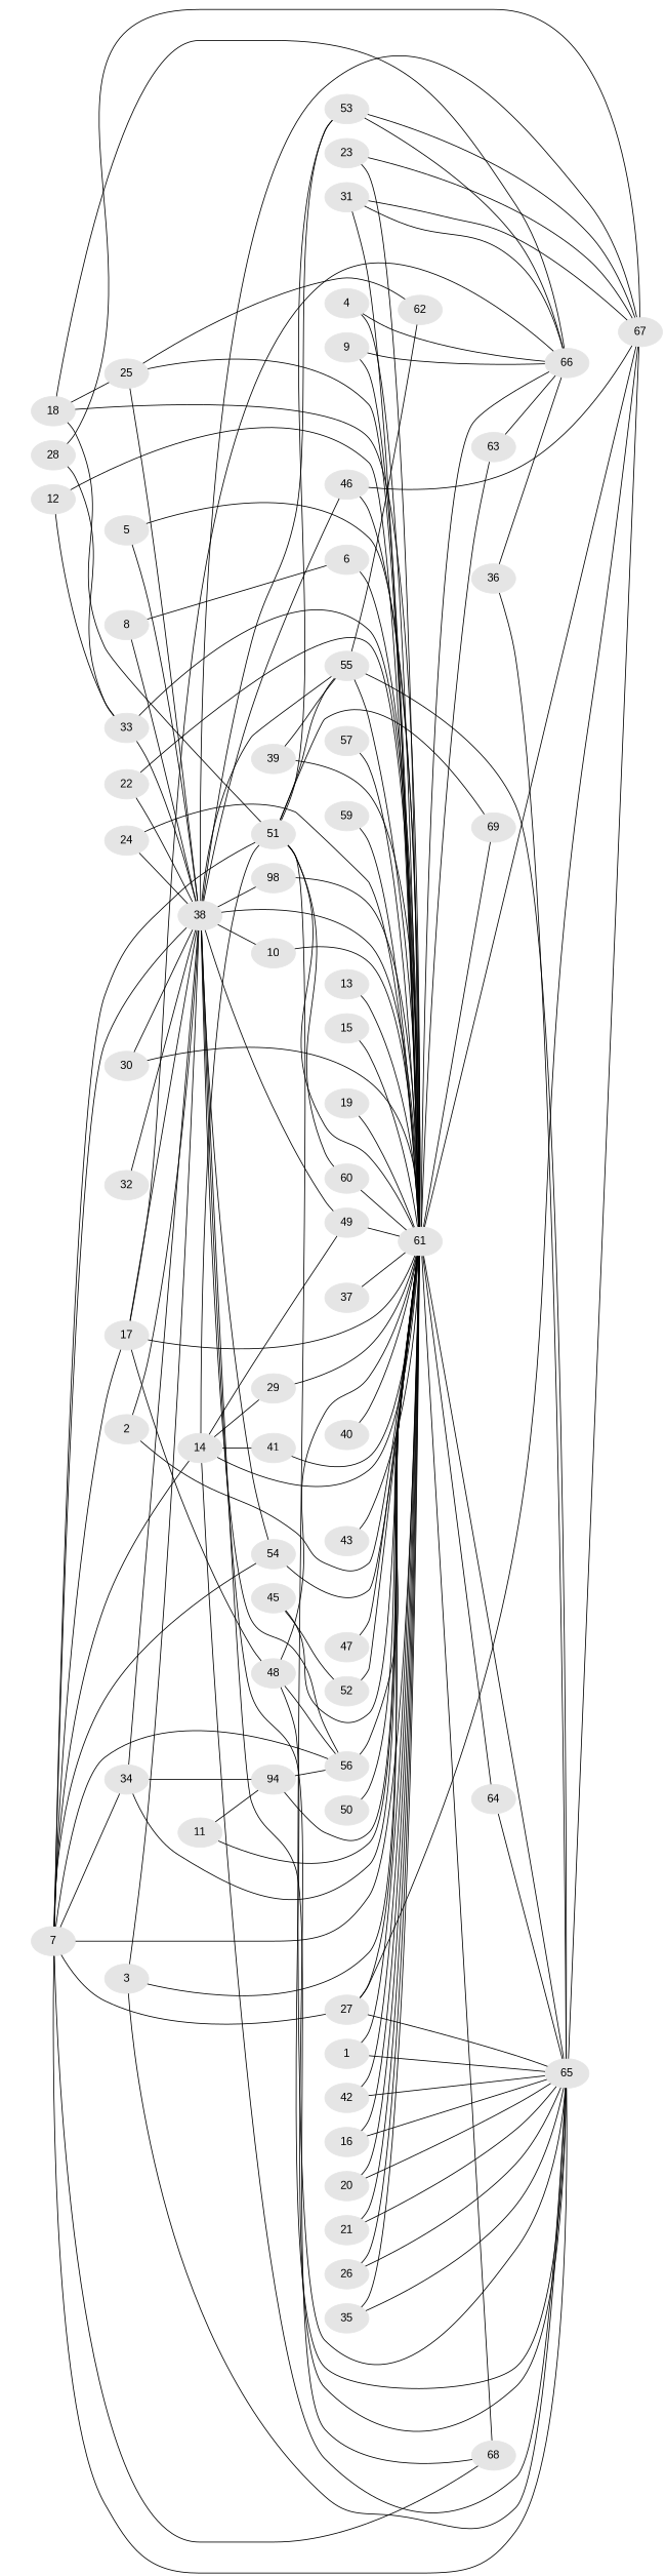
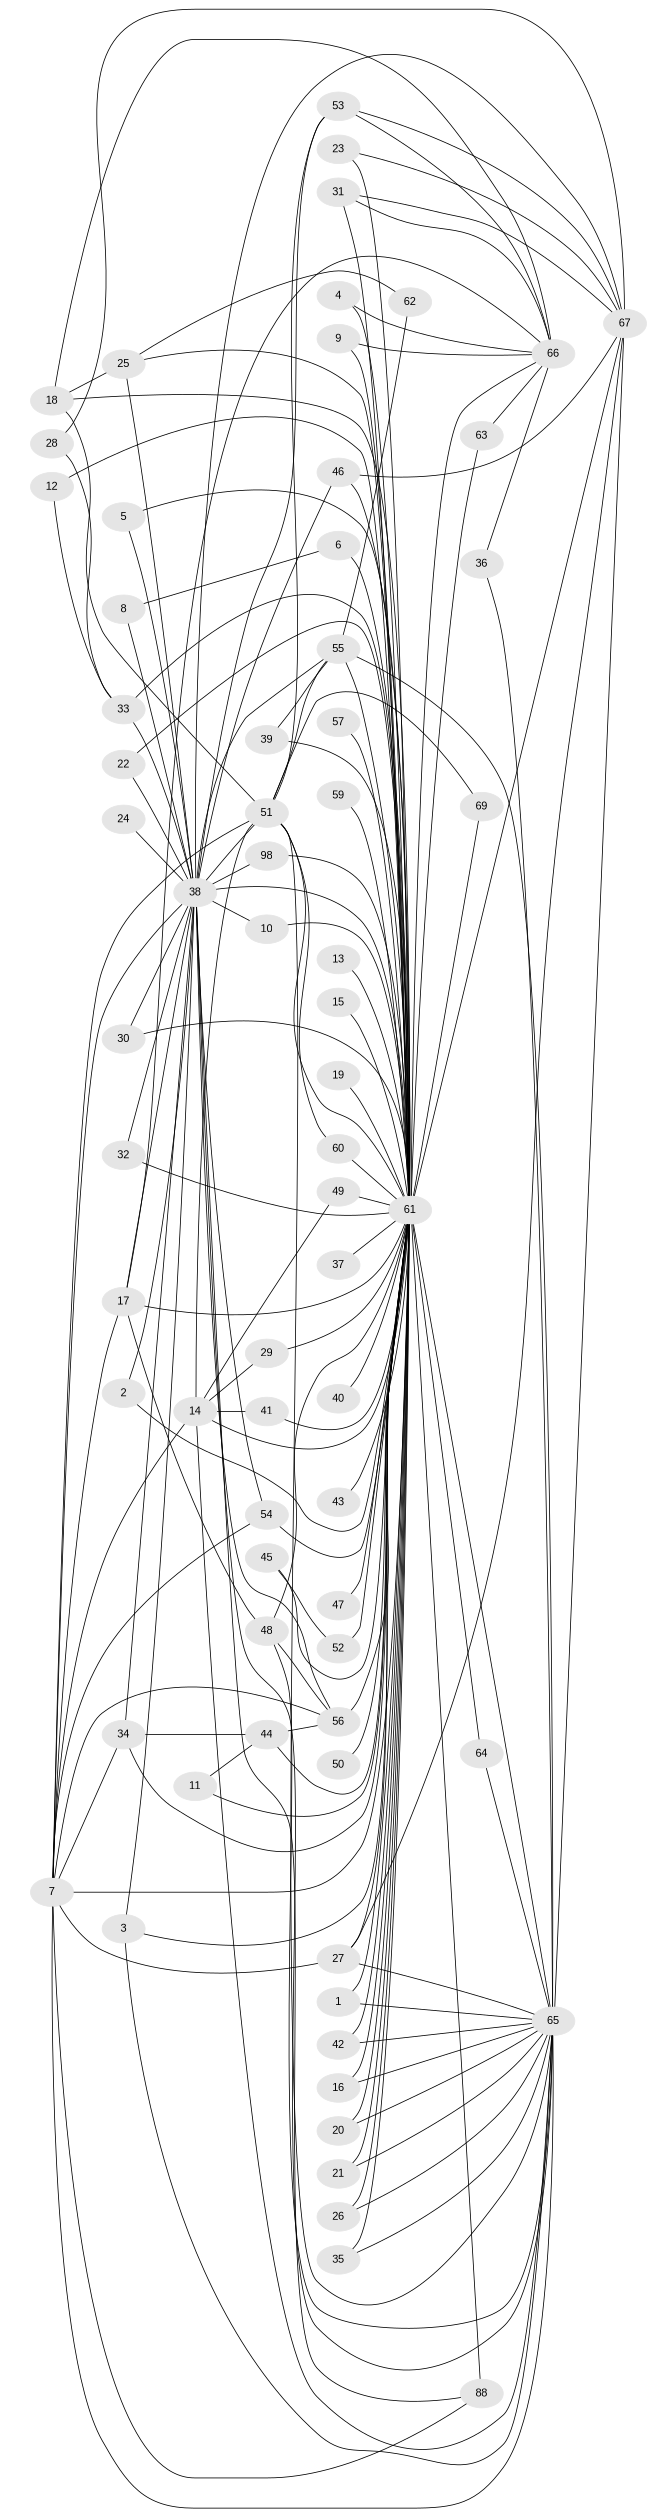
  graph {
    fontname="Liberation Sans"
    rankdir=LR
    node [color=gray90 fontname="Liberation Sans" style=filled]
    edge [fontname="Liberation Sans" weight=1.0]
    1
    61
    65
    66
-   68
+   68 [label=88]
    67
    69
    63
    64
    2
    38
    51
    54
    56
    10
    46
    53
    55
    n19 [label=98]
    3
    4
    5
    6
    7
    14
    17
    27
    34
    29
    41
    49
    48
-   44 [label=94]
+   44
    60
    8
    9
    11
    12
    33
    13
    15
    16
    18
    25
    62
    19
    20
    21
    22
    23
    24
    26
    28
    30
    31
    32
    35
    36
    37
    39
    40
    42
    43
    45
    52
    47
    50
    57
    59
    1 -- 61
    1 -- 65
    61 -- 65 [weight=7.0]
    61 -- 66 [weight=2.0]
    61 -- 68 [weight=2.0]
    61 -- 67 [weight=2.0]
    61 -- 69
    61 -- 63
    61 -- 64
    65 -- 67
    63 -- 66
    64 -- 65
    2 -- 61
    2 -- 38
    38 -- 61 [weight=12.0]
    38 -- 65 [weight=3.0]
    38 -- 68
    38 -- 67
-   38 -- 49
+   38 -- 51
    38 -- 54 [weight=2.0]
    38 -- 56 [weight=2.0]
    38 -- 10
    38 -- 46
    38 -- 53 [weight=3.0]
    38 -- 55 [weight=2.0]
    38 -- n19
    51 -- 61 [weight=3.0]
    51 -- 65
    51 -- 69
    51 -- 53
    51 -- 55
    51 -- 60
    54 -- 61
    56 -- 61
    10 -- 61
    46 -- 61
    46 -- 67
    53 -- 66
    53 -- 67
    55 -- 61
    55 -- 65
    55 -- 62
    n19 -- 61
    3 -- 61
    3 -- 65
    3 -- 38
    4 -- 61
    4 -- 66
    5 -- 61
    5 -- 38
    6 -- 61 [weight=2.0]
    7 -- 61 [weight=8.0]
    7 -- 65
    7 -- 68
    7 -- 38 [weight=2.0]
    7 -- 51
    7 -- 54
    7 -- 56
    7 -- 14
    7 -- 17
    7 -- 27
    7 -- 34
    14 -- 61 [weight=2.0]
    14 -- 65
    14 -- 51
    14 -- 29
    14 -- 41
    14 -- 49
    17 -- 61
    17 -- 66
    17 -- 38
    17 -- 48
    27 -- 61
    27 -- 65 [weight=2.0]
    27 -- 67
    34 -- 61
    34 -- 38 [weight=2.0]
    34 -- 44
    29 -- 61
    41 -- 61
    49 -- 61 [weight=3.0]
    48 -- 61 [weight=2.0]
    48 -- 65
    48 -- 56
    44 -- 61 [weight=3.0]
    44 -- 56
    60 -- 61
    8 -- 38
    8 -- 6
    9 -- 61
    9 -- 66
    11 -- 61
    11 -- 44
    12 -- 61 [weight=2.0]
    12 -- 33
    33 -- 61 [weight=2.0]
    33 -- 38 [weight=2.0]
    13 -- 61 [weight=2.0]
    15 -- 61 [weight=2.0]
    16 -- 61
    16 -- 65
    18 -- 61 [weight=3.0]
    18 -- 66
    18 -- 51
    18 -- 25
    25 -- 61 [weight=2.0]
    25 -- 38
    25 -- 62
    19 -- 61
    20 -- 61
    20 -- 65
    21 -- 61
    21 -- 65
    22 -- 61
    22 -- 38
    23 -- 61
    23 -- 67
    24 -- 38 [weight=2.0]
    26 -- 61
    26 -- 65
    28 -- 67
    28 -- 33
    30 -- 61 [weight=2.0]
    30 -- 38
    31 -- 61 [weight=2.0]
    31 -- 66
    31 -- 67
-   24 -- 61
+   32 -- 61
    32 -- 38
    35 -- 61
    35 -- 65
    36 -- 65
    36 -- 66
    37 -- 61 [weight=2.0]
    39 -- 61
    39 -- 55
    40 -- 61 [weight=2.0]
    42 -- 61
    42 -- 65
    43 -- 61 [weight=2.0]
    45 -- 61 [weight=4.0]
    45 -- 52
    52 -- 61 [weight=3.0]
    47 -- 61
    50 -- 61 [weight=2.0]
    57 -- 61
    59 -- 61 [weight=2.0]
  }
